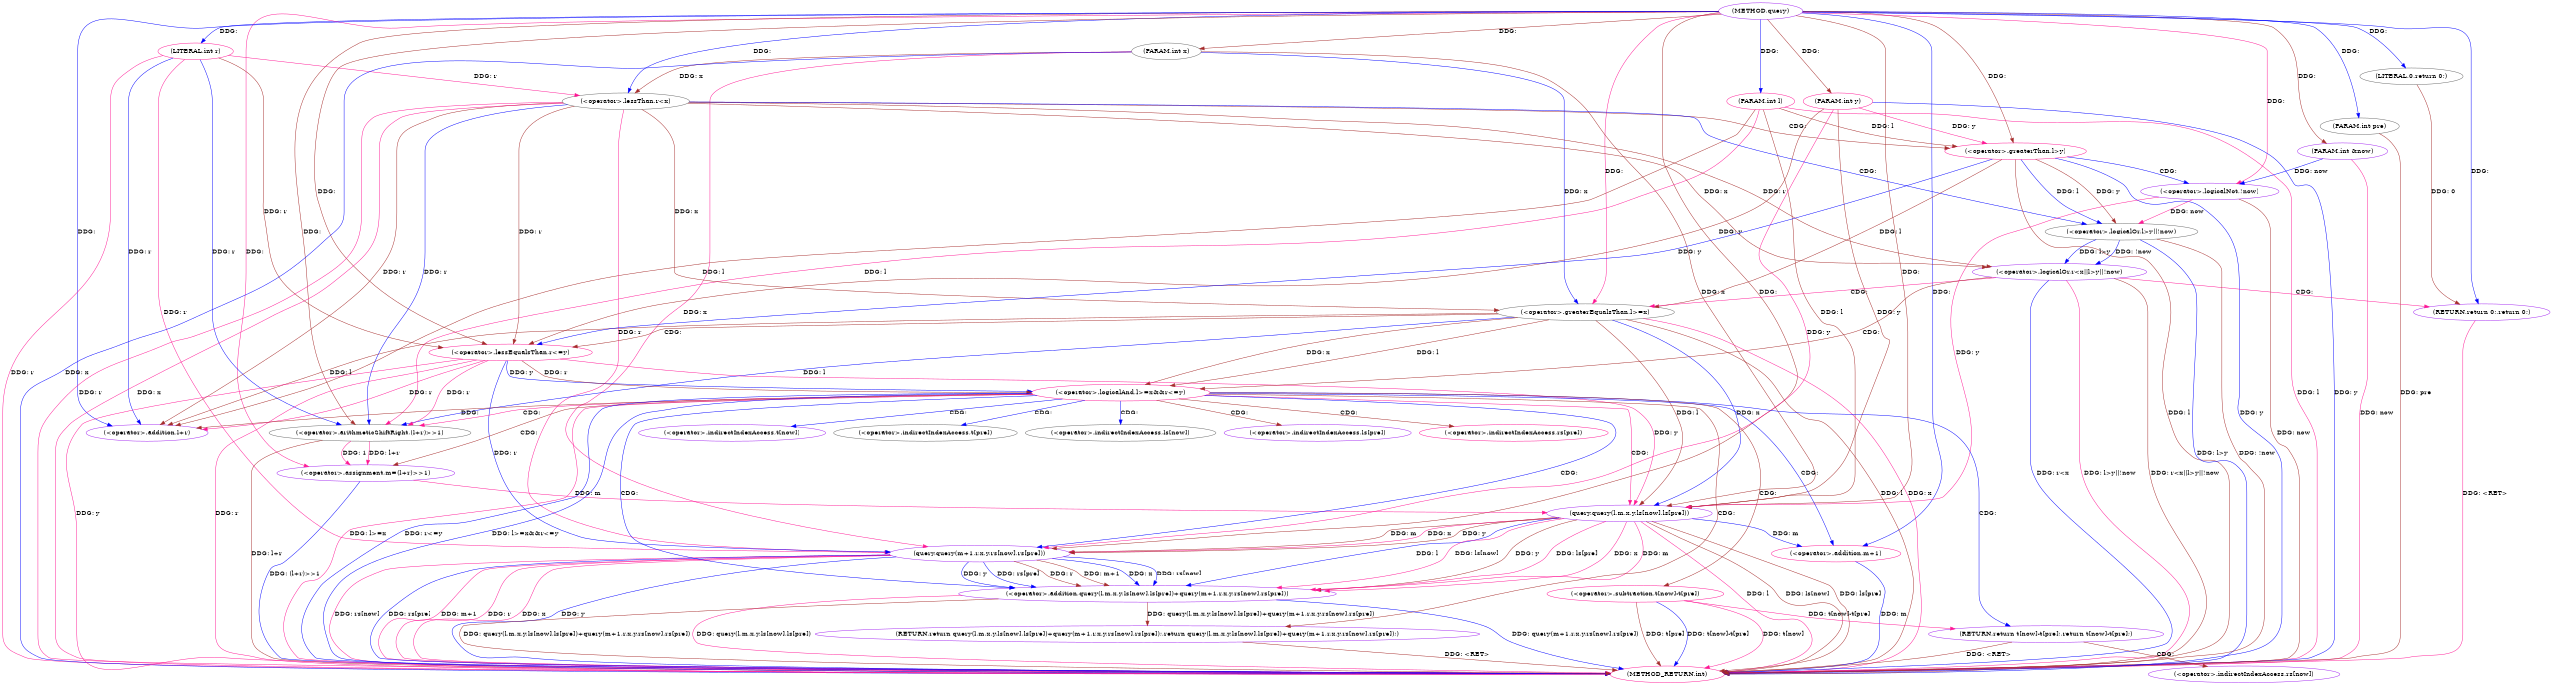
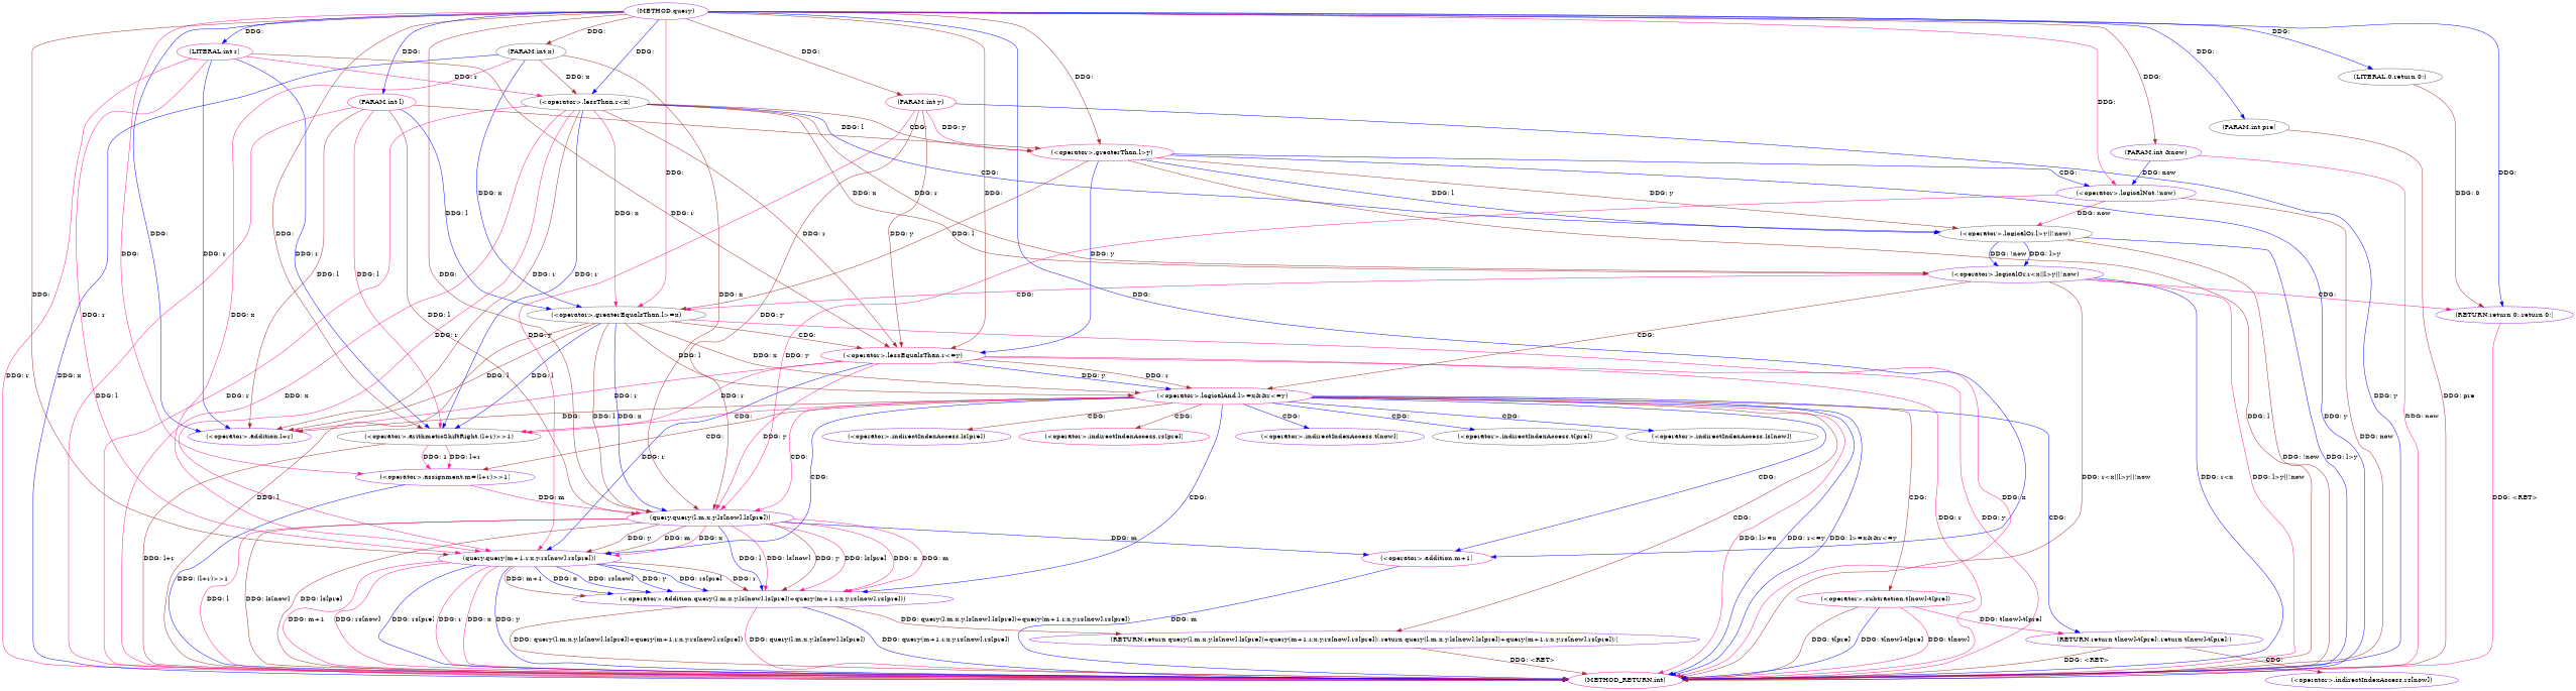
  digraph {
    node [color=purple]
    edge [color=brown]
    n1 [label="(METHOD,query)"]
    n2 [color=deeppink label="(PARAM,int l)"]
    n3 [color=deeppink label="(LITERAL,int r)"]
    n4 [color=gray40 label="(PARAM,int x)"]
    n5 [color=deeppink label="(PARAM,int y)"]
    n6 [label="(PARAM,int &now)"]
    n7 [color=gray40 label="(PARAM,int pre)"]
    n8 [label="(<operator>.assignment,m=(l+r)>>1)"]
    n9 [label="(RETURN,return 0;,return 0;)"]
    n10 [color=gray40 label="(LITERAL,0,return 0;)"]
    n11 [color=gray40 label="(<operator>.arithmeticShiftRight,(l+r)>>1)"]
    n12 [color=gray40 label="(<operator>.lessThan,r<x)"]
    n13 [color=gray40 label="(<operator>.greaterEqualsThan,l>=x)"]
    n14 [color=deeppink label="(<operator>.lessEqualsThan,r<=y)"]
    n15 [label="(<operator>.addition,l+r)"]
    n16 [label="(query,query(l,m,x,y,ls[now],ls[pre]))"]
    n17 [label="(query,query(m+1,r,x,y,rs[now],rs[pre]))"]
    n18 [color=deeppink label="(<operator>.greaterThan,l>y)"]
    n19 [label="(<operator>.logicalNot,!now)"]
    n20 [color=deeppink label="(<operator>.addition,m+1)"]
    n21 [color=deeppink label="(METHOD_RETURN,int)"]
    n22 [label="(<operator>.logicalOr,r<x||l>y||!now)"]
    n23 [color=gray40 label="(<operator>.logicalOr,l>y||!now)"]
    n24 [color=deeppink label="(<operator>.logicalAnd,l>=x&&r<=y)"]
    n25 [label="(<operator>.addition,query(l,m,x,y,ls[now],ls[pre])+query(m+1,r,x,y,rs[now],rs[pre]))"]
    n26 [label="(RETURN,return query(l,m,x,y,ls[now],ls[pre])+query(m+1,r,x,y,rs[now],rs[pre]);,return query(l,m,x,y,ls[now],ls[pre])+query(m+1,r,x,y,rs[now],rs[pre]);)"]
    n27 [label="(RETURN,return t[now]-t[pre];,return t[now]-t[pre];)"]
    n28 [color=deeppink label="(<operator>.subtraction,t[now]-t[pre])"]
    n29 [label="(<operator>.indirectIndexAccess,t[now])"]
    n30 [color=gray40 label="(<operator>.indirectIndexAccess,t[pre])"]
    n31 [color=gray40 label="(<operator>.indirectIndexAccess,ls[now])"]
    n32 [label="(<operator>.indirectIndexAccess,ls[pre])"]
    n33 [color=deeppink label="(<operator>.indirectIndexAccess,rs[pre])"]
    n34 [label="(<operator>.indirectIndexAccess,rs[now])"]
    n1 -> n2 [color=blue label="DDG: "]
    n1 -> n3 [color=blue label="DDG: "]
    n1 -> n4 [label="DDG: "]
    n1 -> n5 [label="DDG: "]
    n1 -> n6 [label="DDG: "]
    n1 -> n7 [color=blue label="DDG: "]
    n1 -> n8 [color=deeppink label="DDG: "]
    n1 -> n9 [color=blue label="DDG: "]
    n1 -> n10 [color=blue label="DDG: "]
    n1 -> n11 [label="DDG: "]
    n1 -> n12 [color=blue label="DDG: "]
    n1 -> n13 [color=deeppink label="DDG: "]
    n1 -> n14 [label="DDG: "]
    n1 -> n15 [color=blue label="DDG: "]
    n1 -> n16 [label="DDG: "]
    n1 -> n17 [label="DDG: "]
    n1 -> n18 [label="DDG: "]
    n1 -> n19 [color=deeppink label="DDG: "]
    n1 -> n20 [color=blue label="DDG: "]
    n2 -> n11 [color=deeppink label="DDG: l"]
+   n2 -> n13 [color=blue label="DDG: l"]
    n2 -> n15 [label="DDG: l"]
    n2 -> n16 [label="DDG: l"]
    n2 -> n18 [label="DDG: l"]
    n2 -> n21 [color=deeppink label="DDG: l"]
    n3 -> n11 [color=blue label="DDG: r"]
    n3 -> n12 [color=deeppink label="DDG: r"]
    n3 -> n14 [label="DDG: r"]
    n3 -> n15 [color=blue label="DDG: r"]
    n3 -> n17 [color=deeppink label="DDG: r"]
    n3 -> n21 [color=deeppink label="DDG: r"]
    n4 -> n12 [label="DDG: x"]
    n4 -> n13 [color=blue label="DDG: x"]
    n4 -> n16 [label="DDG: x"]
    n4 -> n17 [color=deeppink label="DDG: x"]
    n4 -> n21 [color=blue label="DDG: x"]
    n5 -> n14 [label="DDG: y"]
    n5 -> n16 [label="DDG: y"]
    n5 -> n17 [color=deeppink label="DDG: y"]
    n5 -> n18 [color=deeppink label="DDG: y"]
    n5 -> n21 [color=blue label="DDG: y"]
    n6 -> n19 [color=blue label="DDG: now"]
    n6 -> n21 [color=deeppink label="DDG: now"]
    n7 -> n21 [label="DDG: pre"]
    n8 -> n16 [color=deeppink label="DDG: m"]
    n8 -> n21 [color=blue label="DDG: (l+r)>>1"]
    n9 -> n21 [color=deeppink label="DDG: <RET>"]
    n10 -> n9 [label="DDG: 0"]
    n11 -> n8 [color=deeppink label="DDG: l+r"]
    n11 -> n8 [color=deeppink label="DDG: 1"]
    n11 -> n21 [label="DDG: l+r"]
    n12 -> n11 [color=blue label="DDG: r"]
-   n12 -> n13 [label="DDG: x"]
+   n12 -> n13 [color=deeppink label="DDG: x"]
    n12 -> n14 [label="DDG: r"]
    n12 -> n15 [label="DDG: r"]
    n12 -> n17 [color=deeppink label="DDG: r"]
    n12 -> n18 [label="CDG: "]
    n12 -> n21 [color=deeppink label="DDG: r"]
    n12 -> n21 [color=deeppink label="DDG: x"]
    n12 -> n22 [label="DDG: x"]
    n12 -> n22 [label="DDG: r"]
    n12 -> n23 [color=blue label="CDG: "]
    n13 -> n11 [color=blue label="DDG: l"]
    n13 -> n14 [label="CDG: "]
    n13 -> n15 [label="DDG: l"]
    n13 -> n16 [label="DDG: l"]
    n13 -> n16 [color=blue label="DDG: x"]
    n13 -> n21 [label="DDG: l"]
    n13 -> n21 [color=deeppink label="DDG: x"]
    n13 -> n24 [label="DDG: l"]
    n13 -> n24 [label="DDG: x"]
    n14 -> n11 [color=deeppink label="DDG: r"]
    n14 -> n15 [color=deeppink label="DDG: r"]
    n14 -> n16 [color=deeppink label="DDG: y"]
    n14 -> n17 [color=blue label="DDG: r"]
    n14 -> n21 [color=deeppink label="DDG: r"]
    n14 -> n21 [color=deeppink label="DDG: y"]
    n14 -> n24 [color=blue label="DDG: y"]
    n14 -> n24 [label="DDG: r"]
    n16 -> n17 [label="DDG: m"]
    n16 -> n17 [color=deeppink label="DDG: x"]
    n16 -> n17 [label="DDG: y"]
    n16 -> n20 [color=blue label="DDG: m"]
    n16 -> n21 [color=deeppink label="DDG: l"]
    n16 -> n21 [label="DDG: ls[now]"]
    n16 -> n21 [label="DDG: ls[pre]"]
    n16 -> n25 [color=blue label="DDG: l"]
    n16 -> n25 [color=deeppink label="DDG: ls[now]"]
    n16 -> n25 [label="DDG: y"]
    n16 -> n25 [color=deeppink label="DDG: ls[pre]"]
    n16 -> n25 [color=deeppink label="DDG: x"]
    n16 -> n25 [color=deeppink label="DDG: m"]
    n17 -> n21 [color=deeppink label="DDG: m+1"]
    n17 -> n21 [color=deeppink label="DDG: r"]
    n17 -> n21 [color=deeppink label="DDG: x"]
    n17 -> n21 [color=blue label="DDG: y"]
    n17 -> n21 [color=deeppink label="DDG: rs[now]"]
    n17 -> n21 [color=blue label="DDG: rs[pre]"]
    n17 -> n25 [color=blue label="DDG: rs[pre]"]
    n17 -> n25 [label="DDG: r"]
    n17 -> n25 [label="DDG: m+1"]
    n17 -> n25 [color=blue label="DDG: x"]
    n17 -> n25 [color=blue label="DDG: rs[now]"]
    n17 -> n25 [color=blue label="DDG: y"]
    n18 -> n13 [label="DDG: l"]
    n18 -> n14 [color=blue label="DDG: y"]
    n18 -> n19 [color=blue label="CDG: "]
    n18 -> n21 [label="DDG: l"]
    n18 -> n21 [color=blue label="DDG: y"]
    n18 -> n23 [color=blue label="DDG: l"]
    n18 -> n23 [label="DDG: y"]
    n19 -> n16 [color=deeppink label="DDG: y"]
    n19 -> n21 [label="DDG: now"]
    n19 -> n23 [color=deeppink label="DDG: now"]
    n20 -> n21 [color=blue label="DDG: m"]
    n22 -> n9 [color=deeppink label="CDG: "]
    n22 -> n13 [color=deeppink label="CDG: "]
    n22 -> n21 [color=blue label="DDG: r<x"]
    n22 -> n21 [color=deeppink label="DDG: l>y||!now"]
    n22 -> n21 [label="DDG: r<x||l>y||!now"]
    n22 -> n24 [label="CDG: "]
    n23 -> n21 [color=blue label="DDG: l>y"]
    n23 -> n21 [label="DDG: !now"]
    n23 -> n22 [color=blue label="DDG: l>y"]
    n23 -> n22 [color=blue label="DDG: !now"]
    n24 -> n8 [label="CDG: "]
    n24 -> n11 [color=deeppink label="CDG: "]
    n24 -> n15 [label="DDG: "]
    n24 -> n16 [color=deeppink label="CDG: "]
    n24 -> n17 [color=blue label="CDG: "]
    n24 -> n20 [color=blue label="CDG: "]
    n24 -> n21 [color=deeppink label="DDG: l>=x"]
    n24 -> n21 [color=blue label="DDG: r<=y"]
    n24 -> n21 [color=blue label="DDG: l>=x&&r<=y"]
    n24 -> n25 [color=blue label="CDG: "]
    n24 -> n26 [label="CDG: "]
    n24 -> n27 [color=blue label="CDG: "]
    n24 -> n28 [label="CDG: "]
    n24 -> n29 [color=blue label="CDG: "]
    n24 -> n30 [color=blue label="CDG: "]
    n24 -> n31 [color=blue label="CDG: "]
    n24 -> n32 [label="CDG: "]
    n24 -> n33 [label="CDG: "]
    n25 -> n21 [color=deeppink label="DDG: query(l,m,x,y,ls[now],ls[pre])"]
    n25 -> n21 [color=blue label="DDG: query(m+1,r,x,y,rs[now],rs[pre])"]
    n25 -> n21 [label="DDG: query(l,m,x,y,ls[now],ls[pre])+query(m+1,r,x,y,rs[now],rs[pre])"]
    n25 -> n26 [label="DDG: query(l,m,x,y,ls[now],ls[pre])+query(m+1,r,x,y,rs[now],rs[pre])"]
    n26 -> n21 [label="DDG: <RET>"]
    n27 -> n21 [label="DDG: <RET>"]
    n27 -> n34 [label="CDG: "]
    n28 -> n21 [color=deeppink label="DDG: t[now]"]
    n28 -> n21 [label="DDG: t[pre]"]
    n28 -> n21 [color=blue label="DDG: t[now]-t[pre]"]
    n28 -> n27 [color=deeppink label="DDG: t[now]-t[pre]"]
  }
